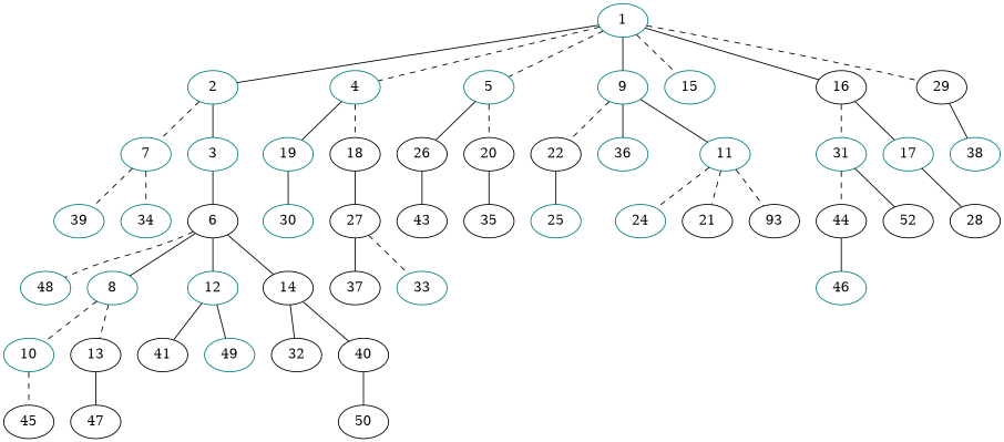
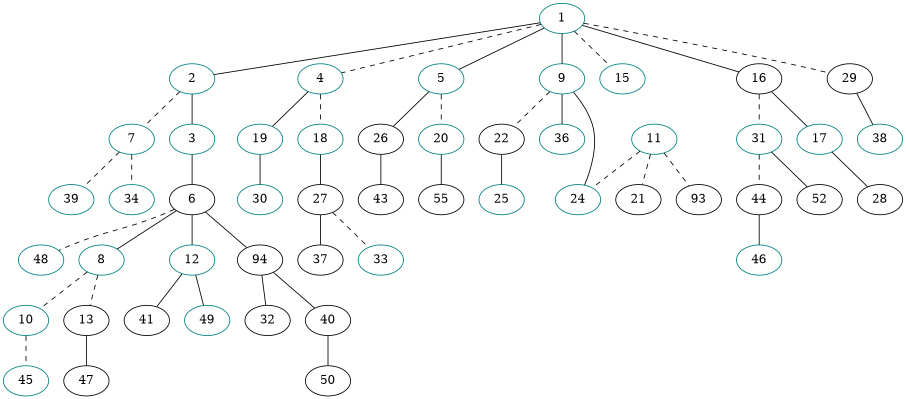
  graph {
    node [color=teal]
    edge [style=solid]
    1
    2
    4
    5
    9
    15
    16 [color=black]
    29 [color=black]
    3
    7
-   18 [color=black]
+   18
    19
-   20 [color=black]
+   20
    26 [color=black]
    11
    22 [color=black]
    36
    17
    31
    38
    6 [color=black]
    34
    39
    27 [color=black]
    30
-   35 [color=black]
+   35 [color=black label=55]
    43 [color=black]
    21 [color=black]
    n29 [color=black label=93]
    24
    25
    28 [color=black]
    n33 [color=black label=52]
    44 [color=black]
    8
    12
-   14 [color=black]
+   14 [color=black label=94]
    48
    10
    13 [color=black]
    41 [color=black]
    49
    32 [color=black]
    40 [color=black]
    33
    37 [color=black]
-   45 [color=black]
+   45
    47 [color=black]
    50 [color=black]
    46
    1 -- 2
    1 -- 4 [style=dashed]
-   1 -- 5 [style=dashed]
+   1 -- 5
    1 -- 9
    1 -- 15 [style=dashed]
    1 -- 16
    1 -- 29 [style=dashed]
    2 -- 3
    2 -- 7 [style=dashed]
    4 -- 18 [style=dashed]
    4 -- 19
    5 -- 20 [style=dashed]
    5 -- 26
-   9 -- 11
+   9 -- 24
    9 -- 22 [style=dashed]
    9 -- 36
    16 -- 17
    16 -- 31 [style=dashed]
    29 -- 38
    3 -- 6
    7 -- 34 [style=dashed]
    7 -- 39 [style=dashed]
    18 -- 27
    19 -- 30
    20 -- 35
    26 -- 43
    11 -- 21 [style=dashed]
    11 -- n29 [style=dashed]
    11 -- 24 [style=dashed]
    22 -- 25
    17 -- 28
    31 -- n33
    31 -- 44 [style=dashed]
    6 -- 8
    6 -- 12
    6 -- 14
    6 -- 48 [style=dashed]
    27 -- 33 [style=dashed]
    27 -- 37
    44 -- 46
    8 -- 10 [style=dashed]
    8 -- 13 [style=dashed]
    12 -- 41
    12 -- 49
    14 -- 32
    14 -- 40
    10 -- 45 [style=dashed]
    13 -- 47
    40 -- 50
  }
